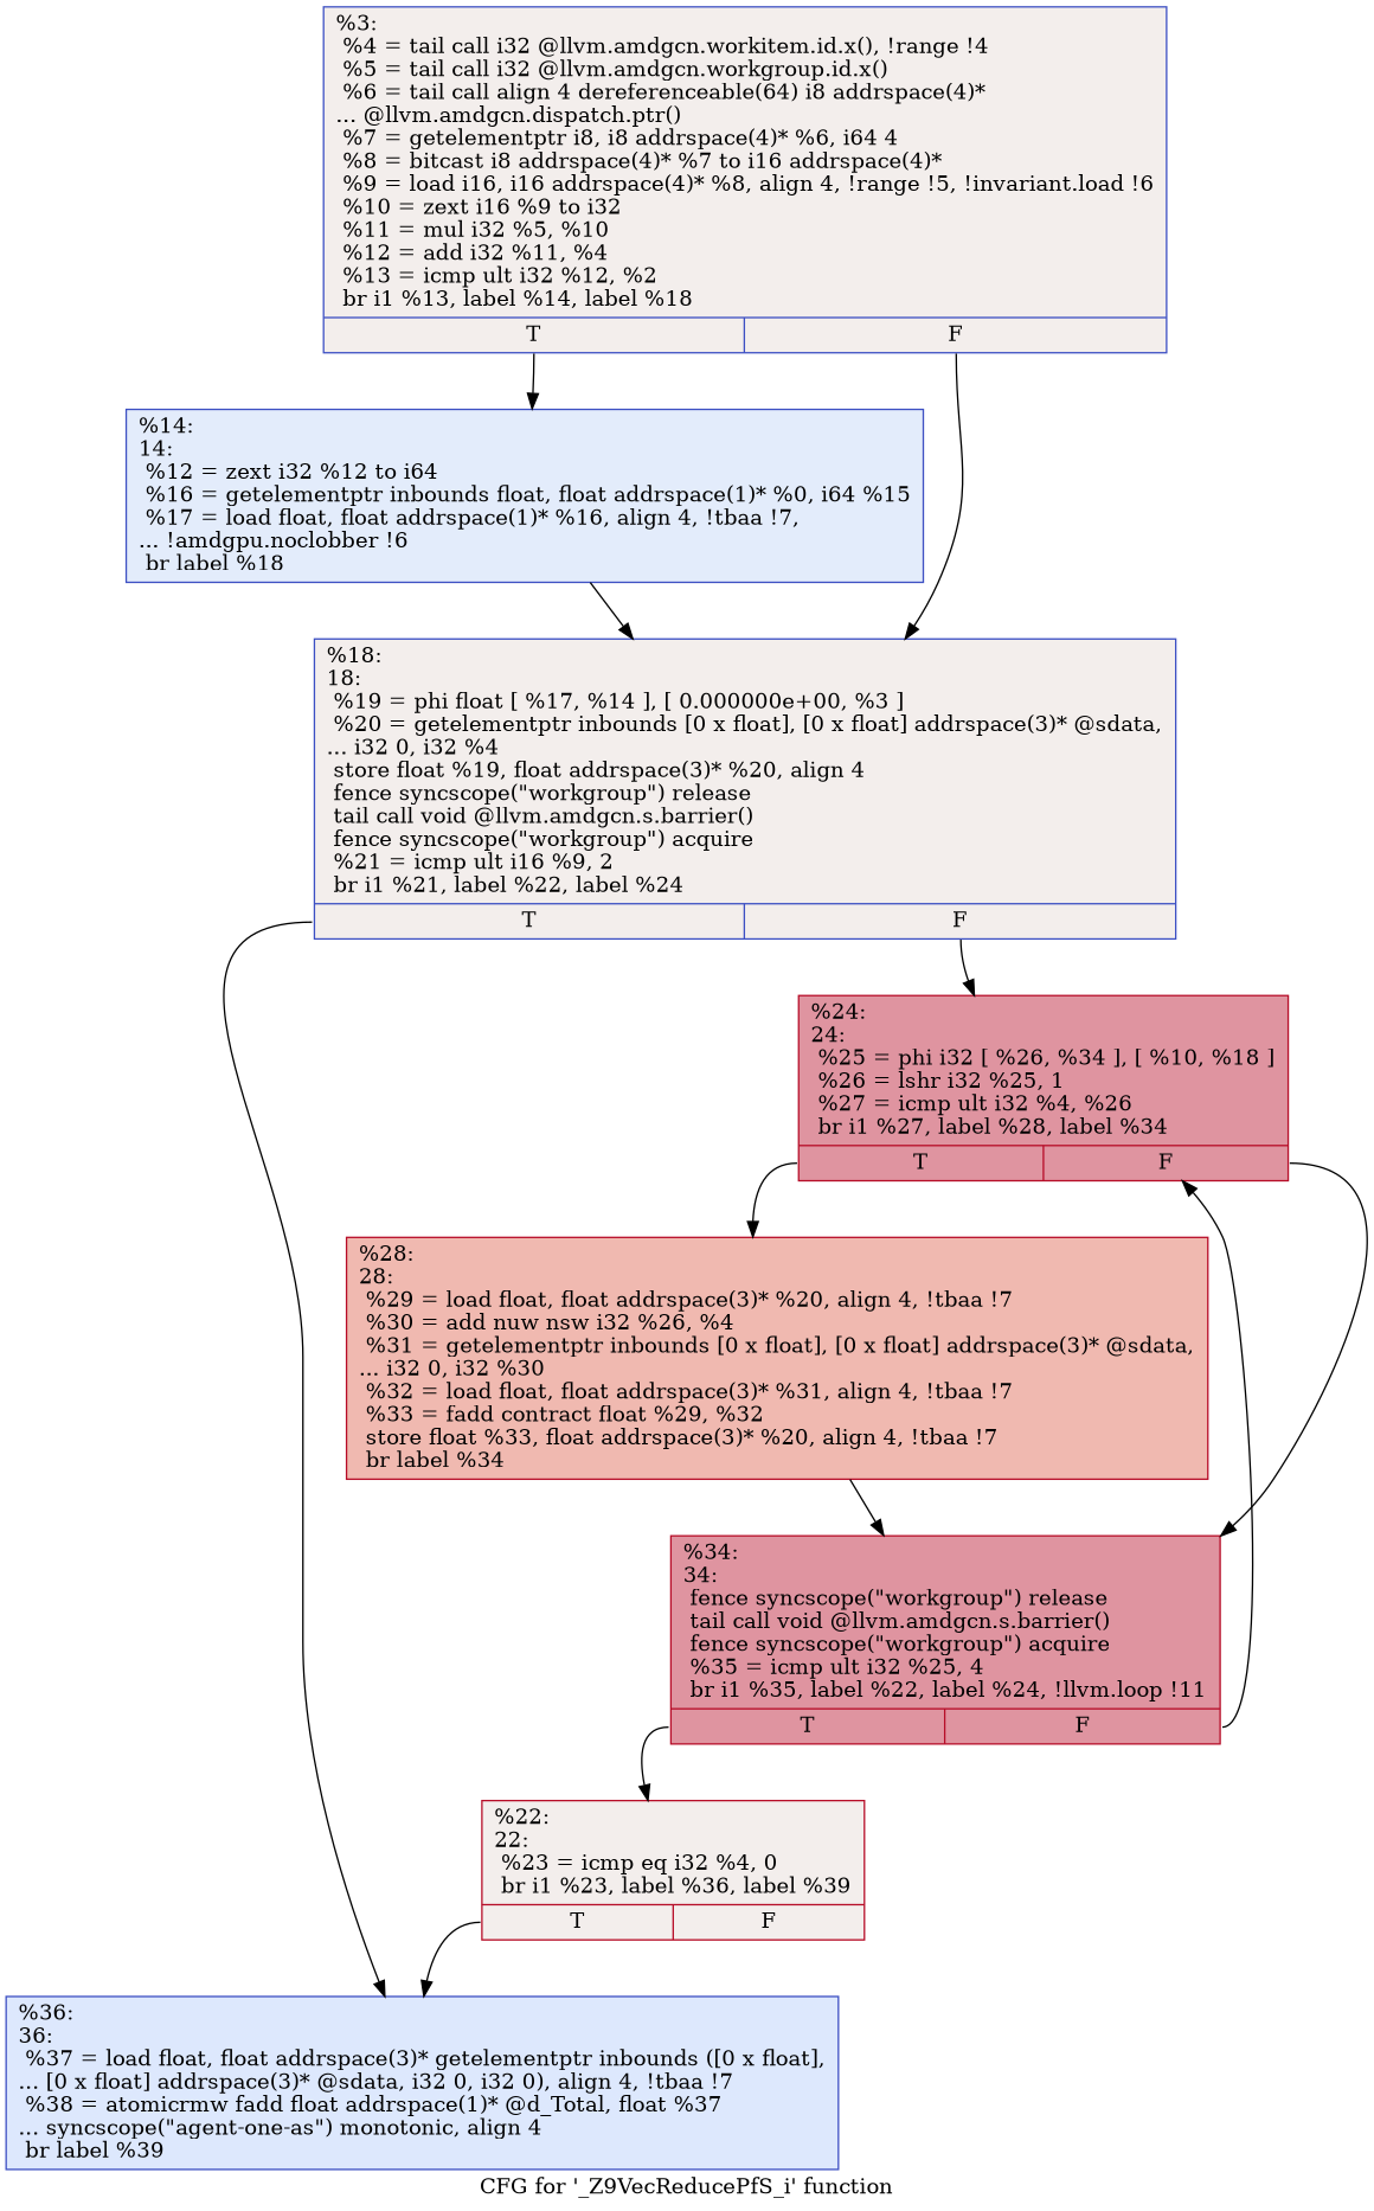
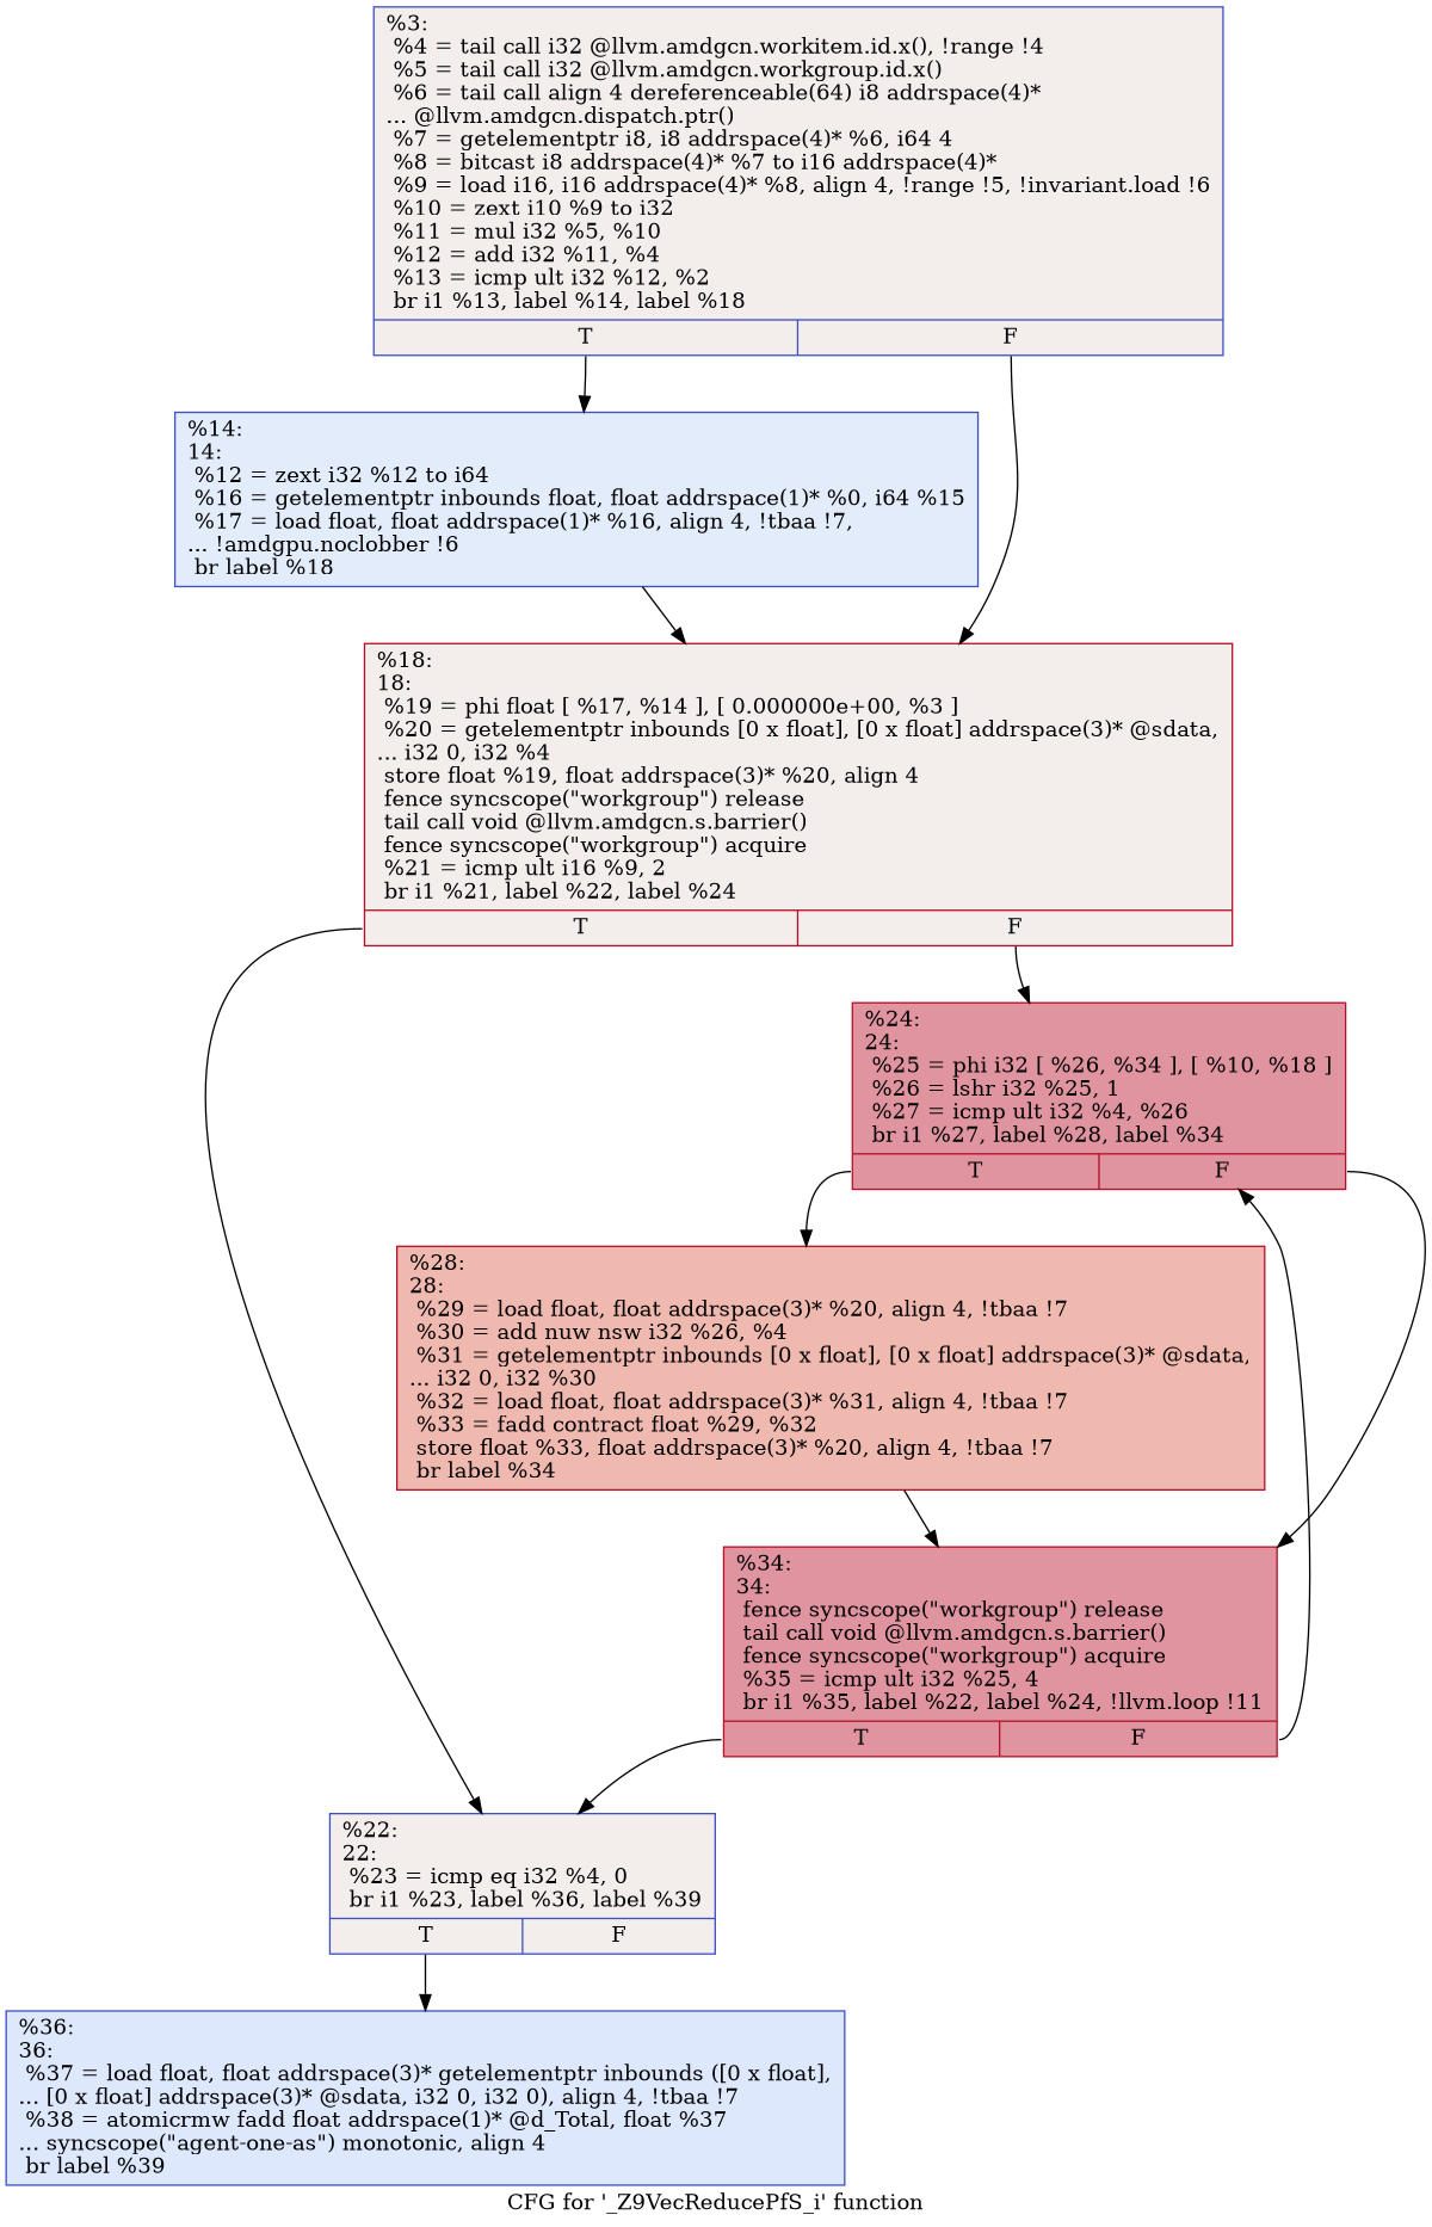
  digraph {
    label="CFG for '_Z9VecReducePfS_i' function"
    node [color="#3d50c3ff" fillcolor="#e3d9d370" shape=record style=filled]
    edge [tailport=s0]
-   n1 [label="{%3:\l  %4 = tail call i32 @llvm.amdgcn.workitem.id.x(), !range !4\l  %5 = tail call i32 @llvm.amdgcn.workgroup.id.x()\l  %6 = tail call align 4 dereferenceable(64) i8 addrspace(4)*\l... @llvm.amdgcn.dispatch.ptr()\l  %7 = getelementptr i8, i8 addrspace(4)* %6, i64 4\l  %8 = bitcast i8 addrspace(4)* %7 to i16 addrspace(4)*\l  %9 = load i16, i16 addrspace(4)* %8, align 4, !range !5, !invariant.load !6\l  %10 = zext i16 %9 to i32\l  %11 = mul i32 %5, %10\l  %12 = add i32 %11, %4\l  %13 = icmp ult i32 %12, %2\l  br i1 %13, label %14, label %18\l|{<s0>T|<s1>F}}"]
+   n1 [label="{%3:\l  %4 = tail call i32 @llvm.amdgcn.workitem.id.x(), !range !4\l  %5 = tail call i32 @llvm.amdgcn.workgroup.id.x()\l  %6 = tail call align 4 dereferenceable(64) i8 addrspace(4)*\l... @llvm.amdgcn.dispatch.ptr()\l  %7 = getelementptr i8, i8 addrspace(4)* %6, i64 4\l  %8 = bitcast i8 addrspace(4)* %7 to i16 addrspace(4)*\l  %9 = load i16, i16 addrspace(4)* %8, align 4, !range !5, !invariant.load !6\l  %10 = zext i10 %9 to i32\l  %11 = mul i32 %5, %10\l  %12 = add i32 %11, %4\l  %13 = icmp ult i32 %12, %2\l  br i1 %13, label %14, label %18\l|{<s0>T|<s1>F}}"]
    n2 [fillcolor="#bfd3f670" label="{%14:\l14:                                               \l  %12 = zext i32 %12 to i64\l  %16 = getelementptr inbounds float, float addrspace(1)* %0, i64 %15\l  %17 = load float, float addrspace(1)* %16, align 4, !tbaa !7,\l... !amdgpu.noclobber !6\l  br label %18\l}"]
-   n3 [label="{%18:\l18:                                               \l  %19 = phi float [ %17, %14 ], [ 0.000000e+00, %3 ]\l  %20 = getelementptr inbounds [0 x float], [0 x float] addrspace(3)* @sdata,\l... i32 0, i32 %4\l  store float %19, float addrspace(3)* %20, align 4\l  fence syncscope(\"workgroup\") release\l  tail call void @llvm.amdgcn.s.barrier()\l  fence syncscope(\"workgroup\") acquire\l  %21 = icmp ult i16 %9, 2\l  br i1 %21, label %22, label %24\l|{<s0>T|<s1>F}}"]
-   n4 [color="#b70d28ff" label="{%22:\l22:                                               \l  %23 = icmp eq i32 %4, 0\l  br i1 %23, label %36, label %39\l|{<s0>T|<s1>F}}"]
+   n3 [color="#b70d28ff" label="{%18:\l18:                                               \l  %19 = phi float [ %17, %14 ], [ 0.000000e+00, %3 ]\l  %20 = getelementptr inbounds [0 x float], [0 x float] addrspace(3)* @sdata,\l... i32 0, i32 %4\l  store float %19, float addrspace(3)* %20, align 4\l  fence syncscope(\"workgroup\") release\l  tail call void @llvm.amdgcn.s.barrier()\l  fence syncscope(\"workgroup\") acquire\l  %21 = icmp ult i16 %9, 2\l  br i1 %21, label %22, label %24\l|{<s0>T|<s1>F}}"]
+   n4 [label="{%22:\l22:                                               \l  %23 = icmp eq i32 %4, 0\l  br i1 %23, label %36, label %39\l|{<s0>T|<s1>F}}"]
    n5 [color="#b70d28ff" fillcolor="#b70d2870" label="{%24:\l24:                                               \l  %25 = phi i32 [ %26, %34 ], [ %10, %18 ]\l  %26 = lshr i32 %25, 1\l  %27 = icmp ult i32 %4, %26\l  br i1 %27, label %28, label %34\l|{<s0>T|<s1>F}}"]
    n6 [fillcolor="#b2ccfb70" label="{%36:\l36:                                               \l  %37 = load float, float addrspace(3)* getelementptr inbounds ([0 x float],\l... [0 x float] addrspace(3)* @sdata, i32 0, i32 0), align 4, !tbaa !7\l  %38 = atomicrmw fadd float addrspace(1)* @d_Total, float %37\l... syncscope(\"agent-one-as\") monotonic, align 4\l  br label %39\l}"]
    n7 [color="#b70d28ff" fillcolor="#de614d70" label="{%28:\l28:                                               \l  %29 = load float, float addrspace(3)* %20, align 4, !tbaa !7\l  %30 = add nuw nsw i32 %26, %4\l  %31 = getelementptr inbounds [0 x float], [0 x float] addrspace(3)* @sdata,\l... i32 0, i32 %30\l  %32 = load float, float addrspace(3)* %31, align 4, !tbaa !7\l  %33 = fadd contract float %29, %32\l  store float %33, float addrspace(3)* %20, align 4, !tbaa !7\l  br label %34\l}"]
    n8 [color="#b70d28ff" fillcolor="#b70d2870" label="{%34:\l34:                                               \l  fence syncscope(\"workgroup\") release\l  tail call void @llvm.amdgcn.s.barrier()\l  fence syncscope(\"workgroup\") acquire\l  %35 = icmp ult i32 %25, 4\l  br i1 %35, label %22, label %24, !llvm.loop !11\l|{<s0>T|<s1>F}}"]
    n1 -> n2
    n1 -> n3 [tailport=s1]
    n2 -> n3
-   n3 -> n6
+   n3 -> n4
    n3 -> n5 [tailport=s1]
    n4 -> n6
    n5 -> n7
    n5 -> n8 [tailport=s1]
    n7 -> n8
    n8 -> n4
    n8 -> n5 [tailport=s1]
  }
